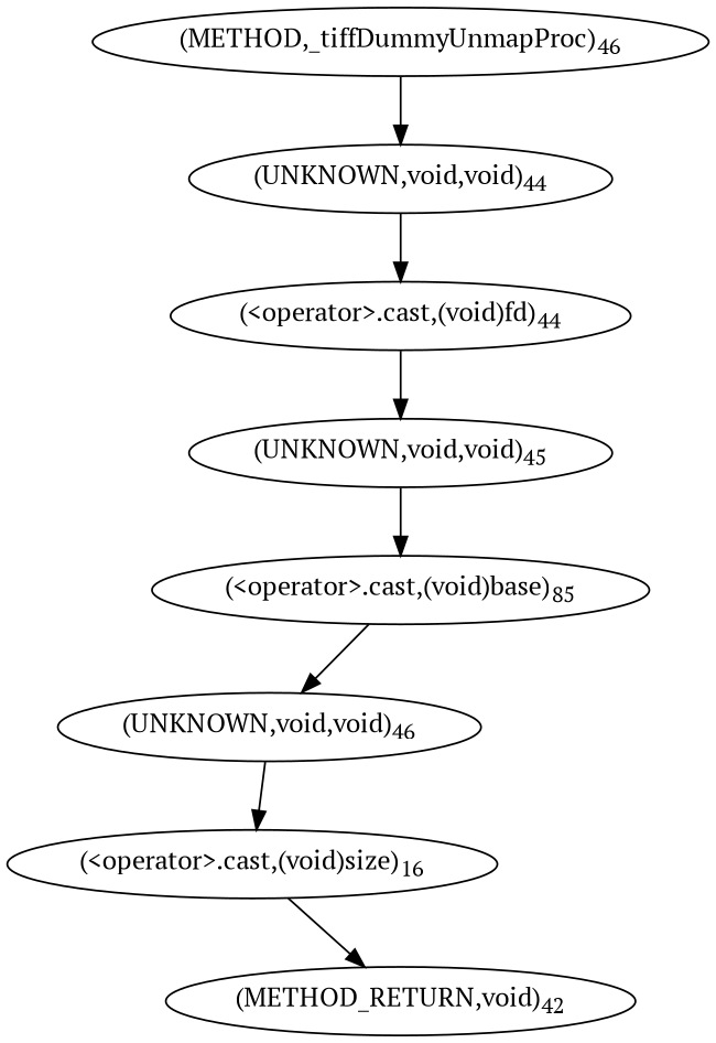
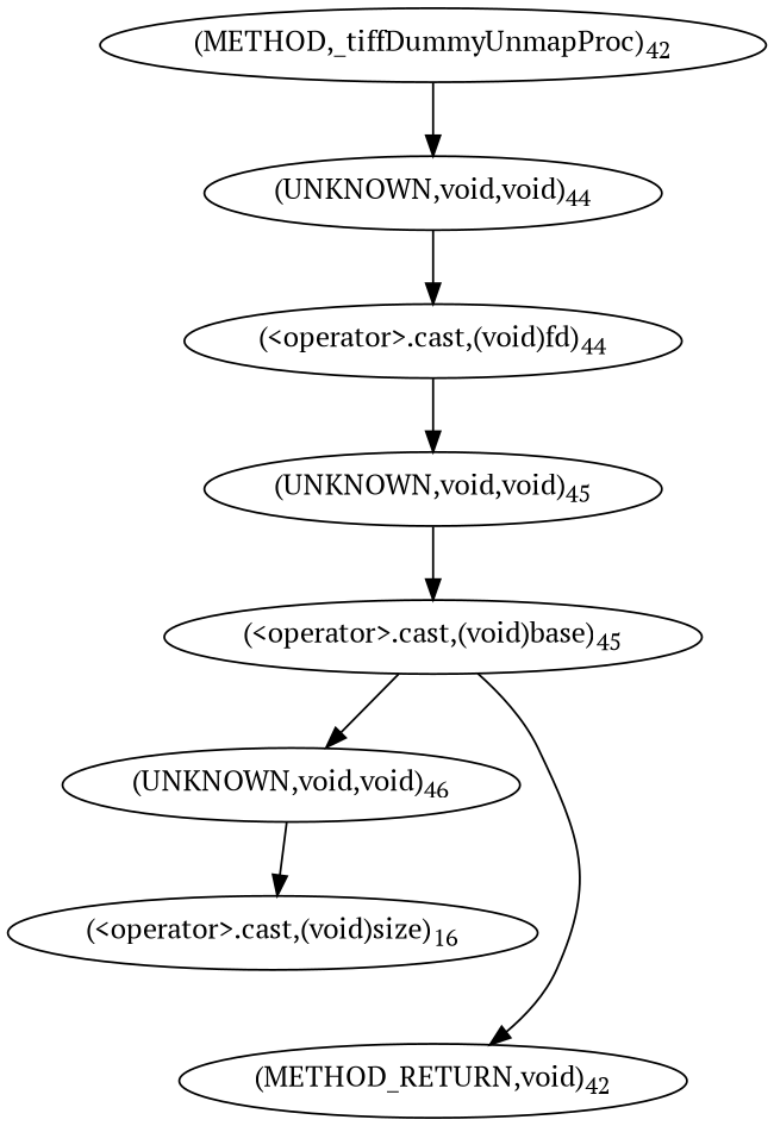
  digraph {
    fontname="PT Serif"
    node [fontname="PT Serif"]
    edge [fontname="PT Serif"]
    n1 [label=<(&lt;operator&gt;.cast,(void)fd)<SUB>44</SUB>>]
    n2 [label=<(UNKNOWN,void,void)<SUB>45</SUB>>]
-   n3 [label=<(&lt;operator&gt;.cast,(void)base)<SUB>85</SUB>>]
+   n3 [label=<(&lt;operator&gt;.cast,(void)base)<SUB>45</SUB>>]
    n4 [label=<(UNKNOWN,void,void)<SUB>46</SUB>>]
    n5 [label=<(&lt;operator&gt;.cast,(void)size)<SUB>16</SUB>>]
    n6 [label=<(METHOD_RETURN,void)<SUB>42</SUB>>]
    n7 [label=<(UNKNOWN,void,void)<SUB>44</SUB>>]
-   n8 [label=<(METHOD,_tiffDummyUnmapProc)<SUB>46</SUB>>]
+   n8 [label=<(METHOD,_tiffDummyUnmapProc)<SUB>42</SUB>>]
    n1 -> n2
    n2 -> n3
    n3 -> n4
    n4 -> n5
-   n5 -> n6
+   n3 -> n6
    n7 -> n1
    n8 -> n7
  }
